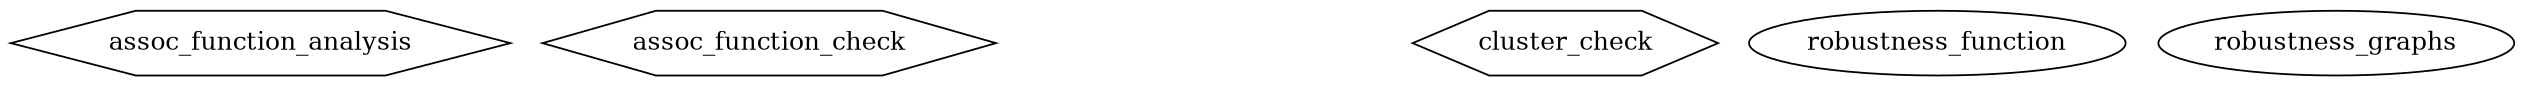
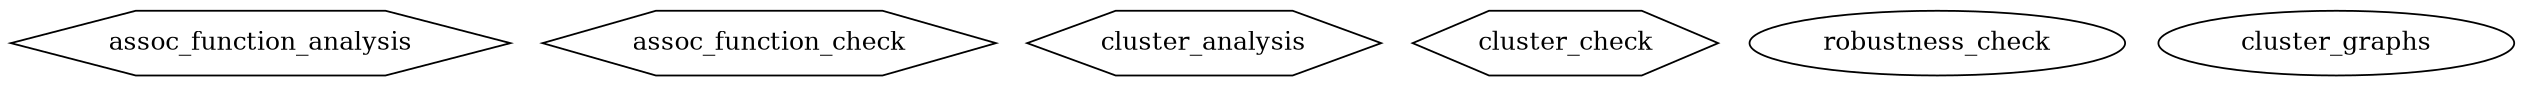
  digraph {
    node [shape=hexagon]
    assoc_function_analysis
    assoc_function_check
+   cluster_analysis
    cluster_check
-   robustness_check [shape=ellipse label=robustness_function]
-   robustness_graphs [shape=ellipse]
+   robustness_check [shape=ellipse]
+   robustness_graphs [shape=ellipse label=cluster_graphs]
  }
